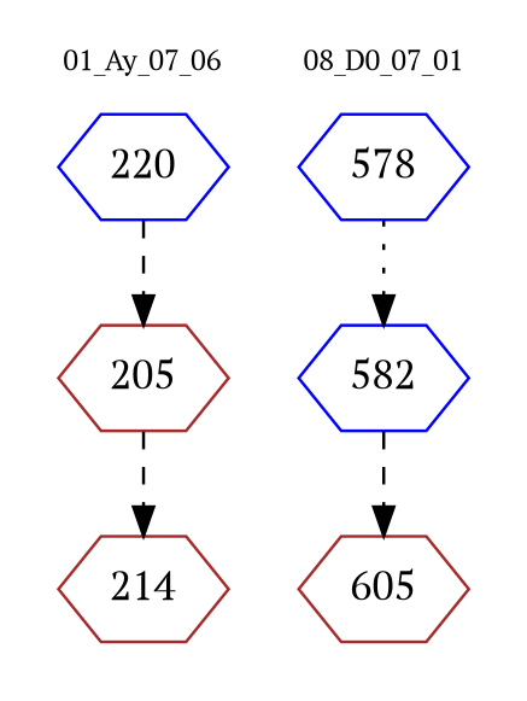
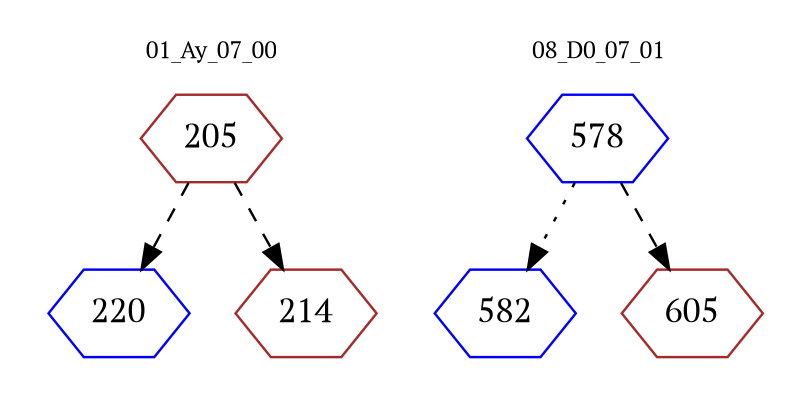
  digraph {
    fontname="PT Serif"
    node [color=brown fontname="PT Serif" shape=hexagon]
    edge [color=black fontname="PT Serif" style=dashed]
    n1 [label=205]
    n2 [color=blue label=220]
    n3 [label=214]
    n4 [color=blue label=578]
    n5 [color=blue label=582]
    n6 [label=605]
    subgraph cluster_1 {
      color=white
      fontsize=10
-     label="01_Ay_07_06"
+     label="01_Ay_07_00"
      n1
      n2
      n3
    }
    subgraph cluster_2 {
      color=white
      fontsize=10
      label="08_D0_07_01"
      n4
      n5
      n6
    }
-   n2 -> n1
+   n1 -> n2
    n1 -> n3
    n4 -> n5 [style=dotted]
-   n5 -> n6
+   n4 -> n6
  }
